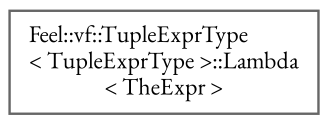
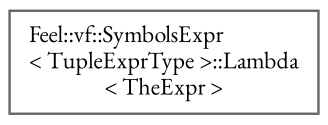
  digraph {
    rankdir=TB
    fontname="EB Garamond"
-   n1 [color=gray40 fillcolor=white fontname="EB Garamond" fontsize=10 height=0.2 label="Feel::vf::TupleExprType\l\< TupleExprType \>::Lambda\l\< TheExpr \>" shape=record style=filled width=0.4]
+   n1 [color=gray40 fillcolor=white fontname="EB Garamond" fontsize=10 height=0.2 label="Feel::vf::SymbolsExpr\l\< TupleExprType \>::Lambda\l\< TheExpr \>" shape=record style=filled width=0.4]
  }
